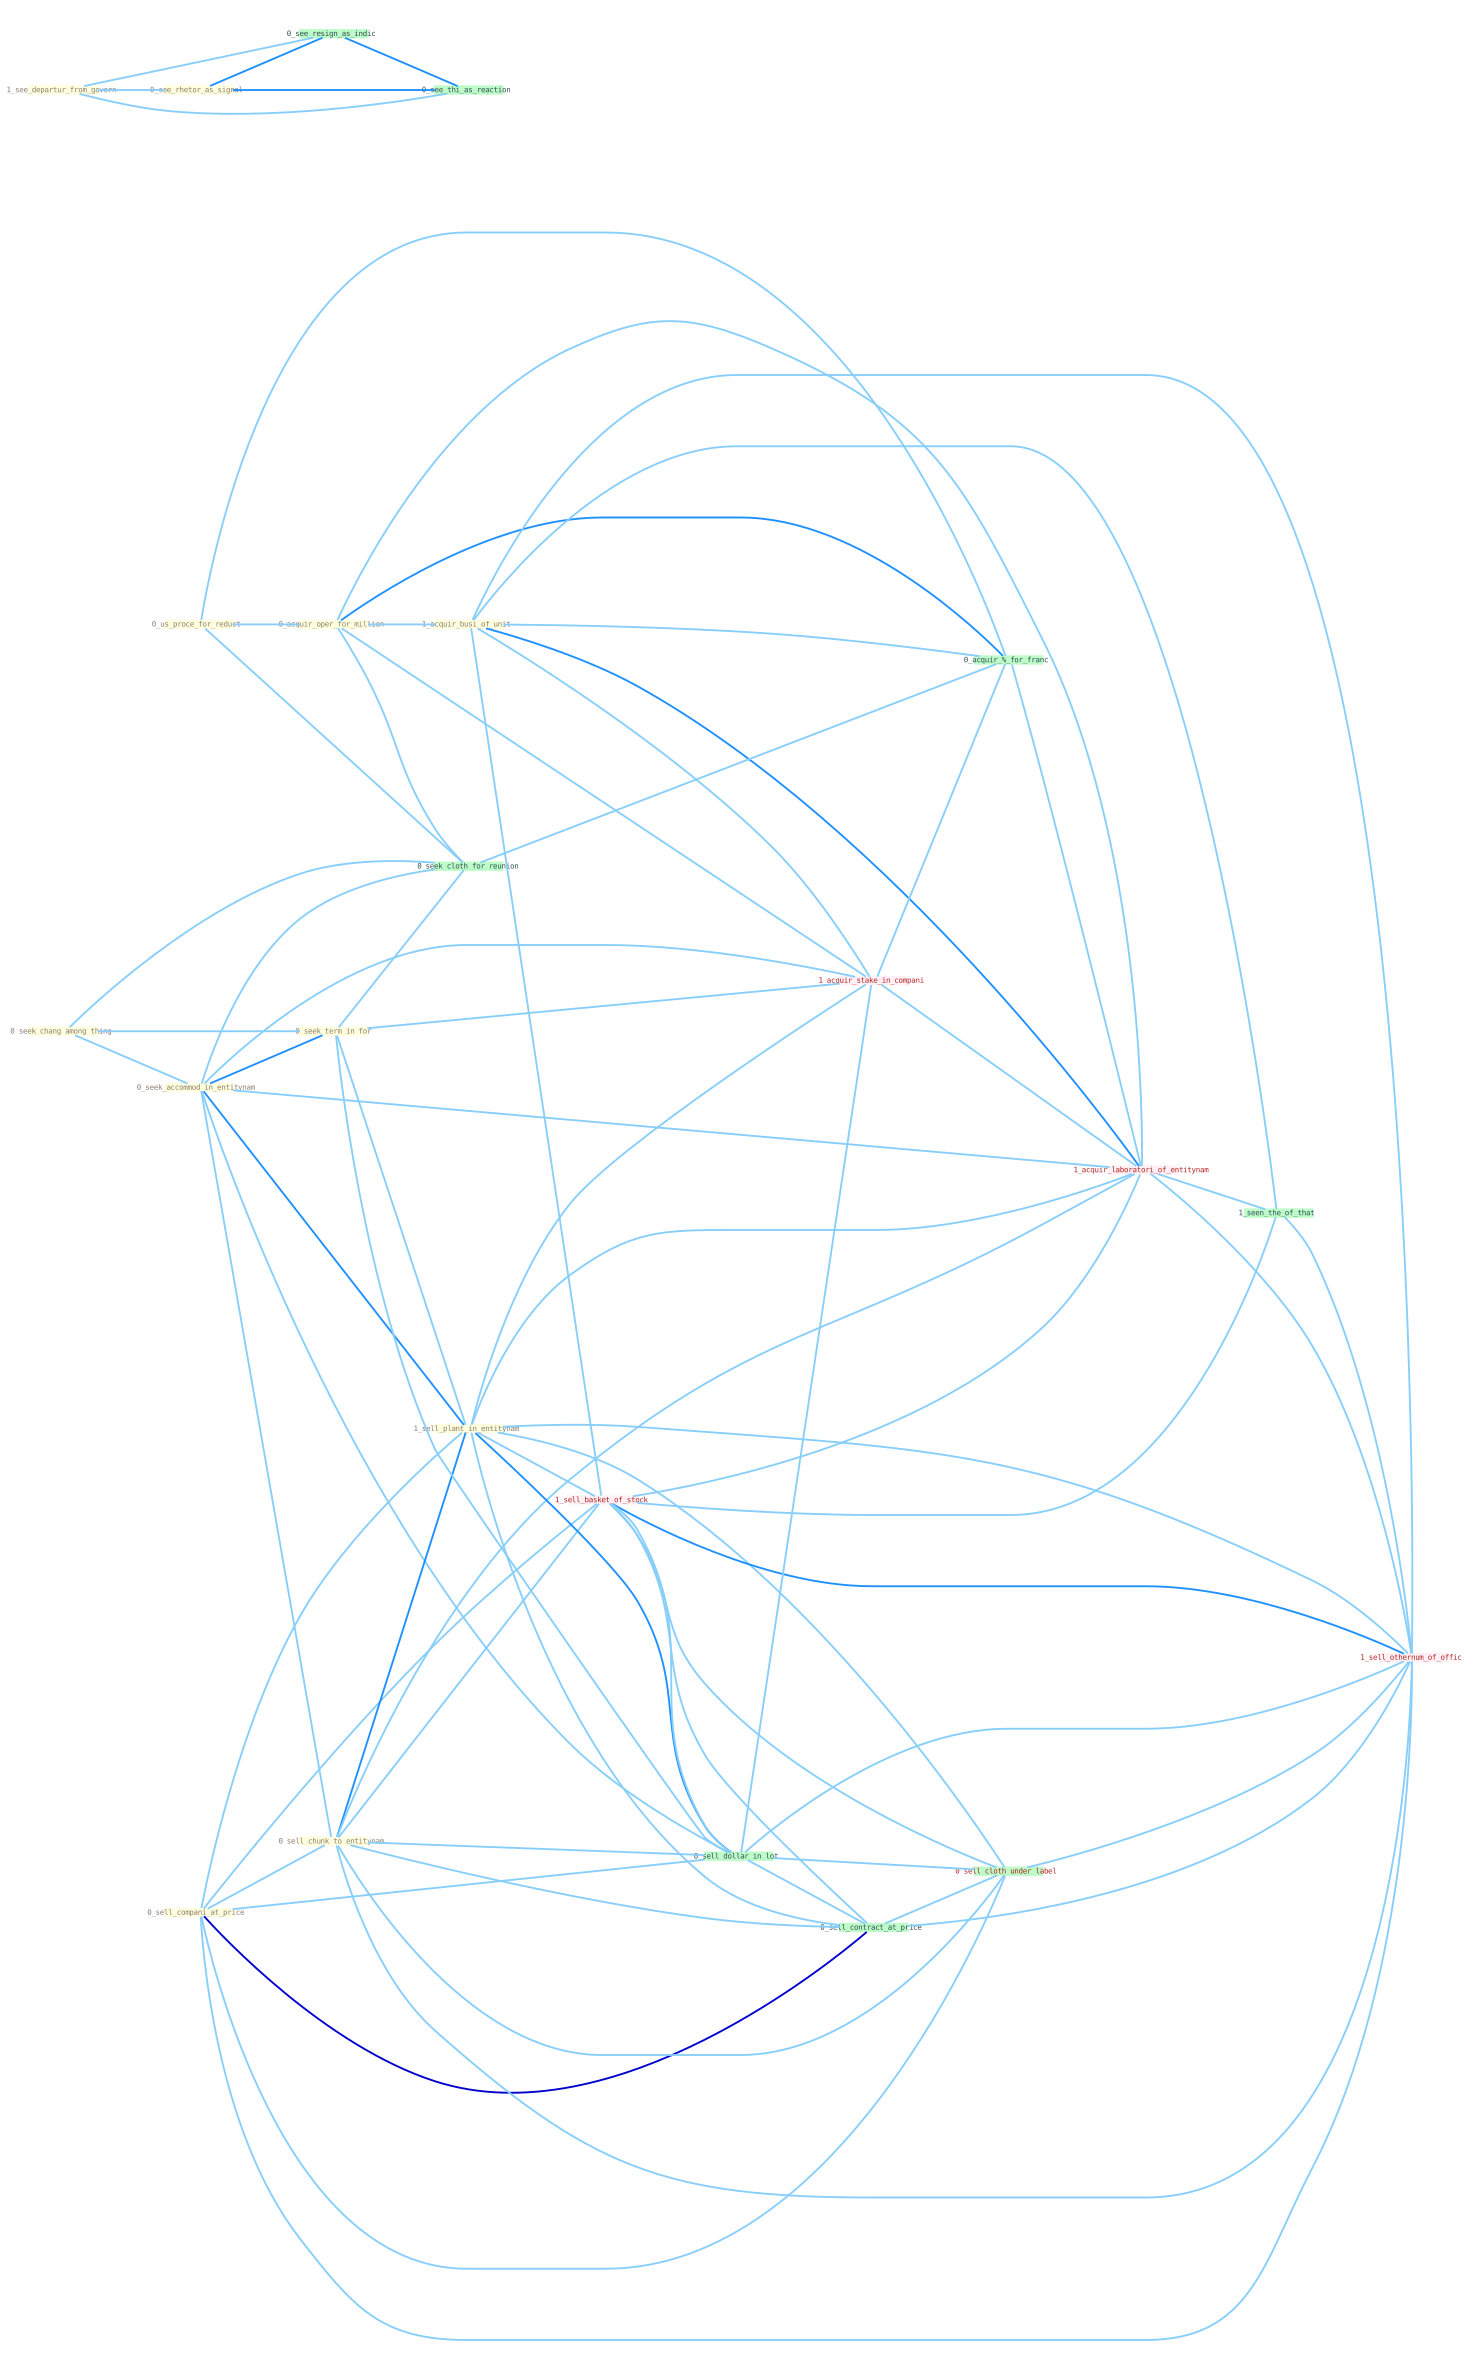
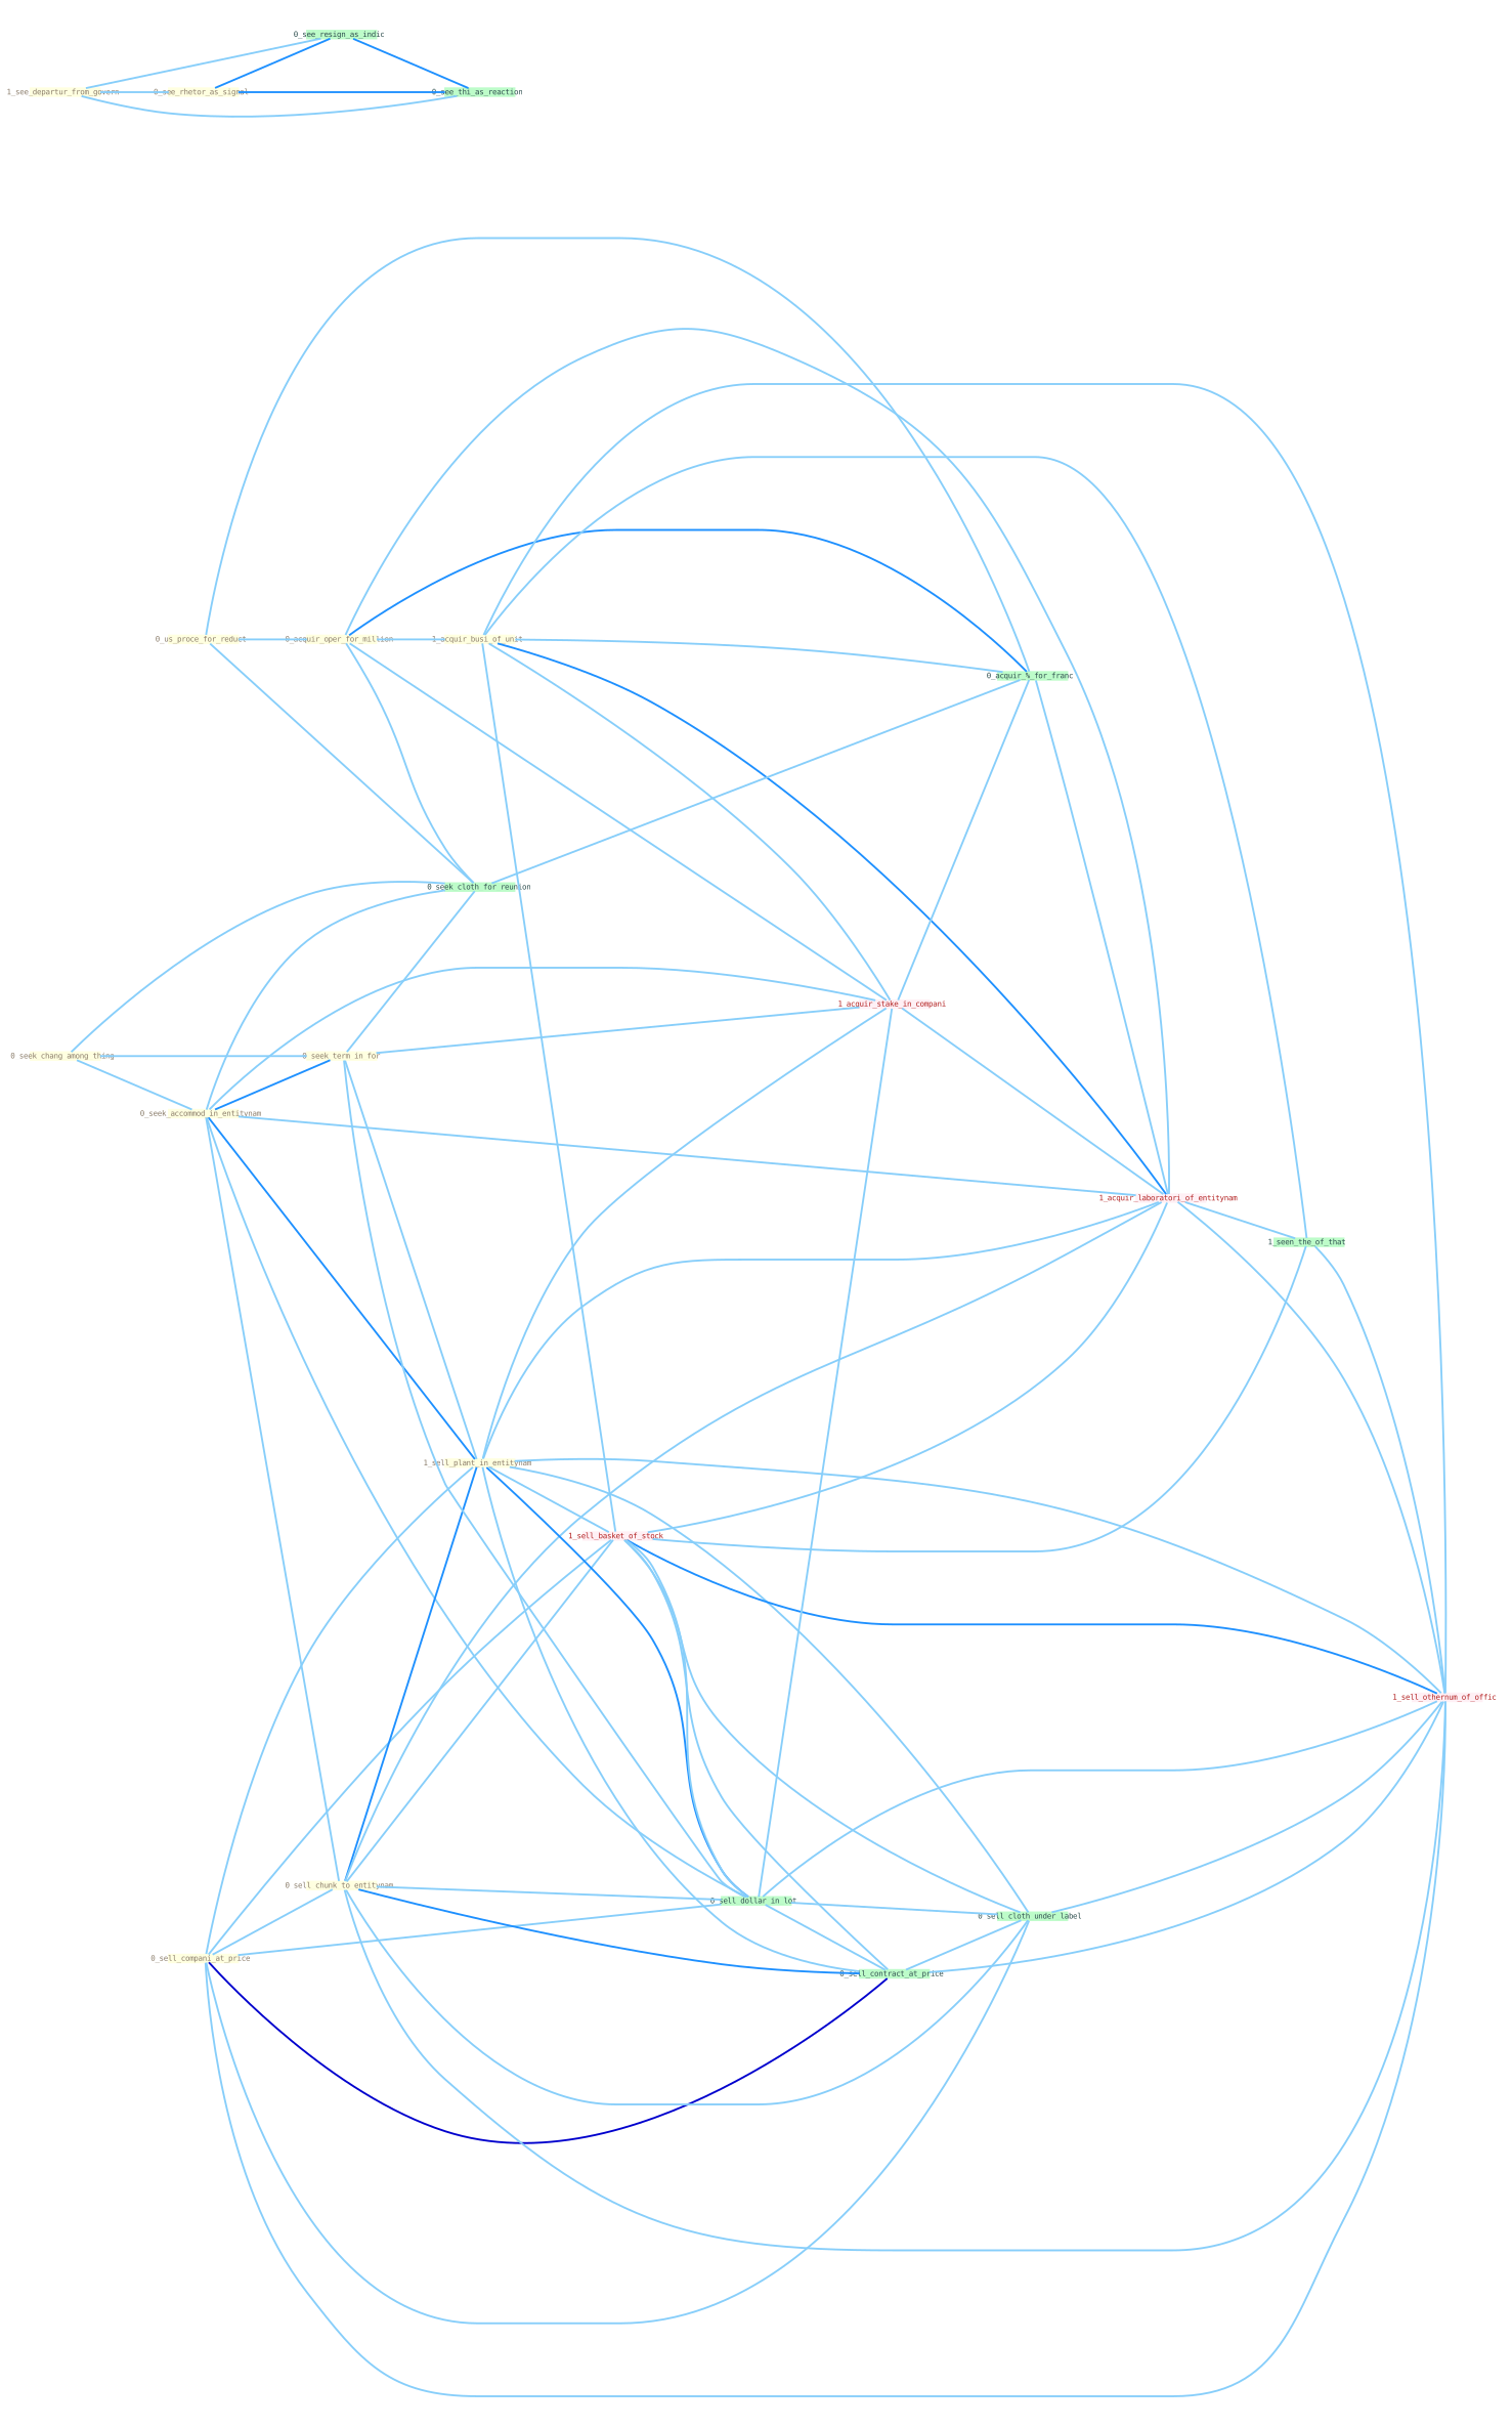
  graph {
    fontname="DejaVu Sans Mono"
    rankdir=LR
    node [color="#ffffe0" fixedsize=true fontcolor="#8b7d6b" fontname="DejaVu Sans Mono" fontsize=4 shape=polygon style=filled]
    edge [color="#87cefa" fontname="DejaVu Sans Mono" w=1]
    "0_us_proce_for_reduct " [height=.06 width=.5]
    "1_see_departur_from_govern " [height=.06 width=.5]
    "0_seek_chang_among_thing " [height=.06 width=.5]
    "0_sell_compani_at_price " [height=.06 width=.5]
    "0_seek_accommod_in_entitynam " [height=.06 width=.5]
    "0_acquir_oper_for_million " [height=.06 width=.5]
    "1_acquir_busi_of_unit " [height=.06 width=.5]
    "0_sell_chunk_to_entitynam " [height=.06 width=.5]
    n9 [height=.06 label="0_seek_term_in_for" width=.5]
    "1_sell_plant_in_entitynam " [height=.06 width=.5]
    "0_see_rhetor_as_signal " [height=.06 width=.5]
    "1_sell_basket_of_stock " [color="#fff0f5" fontcolor="#b22222" height=.06 width=.5]
    "1_acquir_stake_in_compani " [color="#fff0f5" fontcolor="#b22222" height=.06 width=.5]
    "1_acquir_laboratori_of_entitynam " [color="#fff0f5" fontcolor="#b22222" height=.06 width=.5]
    "1_sell_othernum_of_offic " [color="#fff0f5" fontcolor="#b22222" height=.06 width=.5]
    n16 [color="#BDFCC9" fontcolor="#2f4f4f" height=.06 label="0_seek_cloth_for_reunion" width=.5]
    "0_acquir_%_for_franc " [color="#BDFCC9" fontcolor="#2f4f4f" height=.06 width=.5]
    "0_see_resign_as_indic " [color="#BDFCC9" fontcolor="#2f4f4f" height=.06 width=.5]
    "0_see_thi_as_reaction " [color="#BDFCC9" fontcolor="#2f4f4f" height=.06 width=.5]
    "0_sell_dollar_in_lot " [color="#BDFCC9" fontcolor="#2f4f4f" height=.06 width=.5]
    "0_sell_contract_at_price " [color="#BDFCC9" fontcolor="#2f4f4f" height=.06 width=.5]
-   "0_sell_cloth_under_label " [color="#BDFCC9" fontcolor="#b22222" height=.06 width=.5]
+   "0_sell_cloth_under_label " [color="#BDFCC9" fontcolor="#2f4f4f" height=.06 width=.5]
    "1_seen_the_of_that " [color="#BDFCC9" fontcolor="#2f4f4f" height=.06 width=.5]
    subgraph sub_1 {
      "0_us_proce_for_reduct "
      "1_see_departur_from_govern "
      "0_seek_chang_among_thing "
      "0_sell_compani_at_price "
      "0_seek_accommod_in_entitynam "
      "0_acquir_oper_for_million "
      "1_acquir_busi_of_unit "
      "0_sell_chunk_to_entitynam "
      n9
      "1_sell_plant_in_entitynam "
      "0_see_rhetor_as_signal "
    }
    subgraph sub_2 {
      "1_sell_basket_of_stock "
      "1_acquir_stake_in_compani "
      "1_acquir_laboratori_of_entitynam "
      "1_sell_othernum_of_offic "
    }
    "0_us_proce_for_reduct " -- "0_acquir_oper_for_million "
    "0_us_proce_for_reduct " -- n16
    "0_us_proce_for_reduct " -- "0_acquir_%_for_franc "
    "1_see_departur_from_govern " -- "0_see_rhetor_as_signal "
    "1_see_departur_from_govern " -- "0_see_resign_as_indic "
    "1_see_departur_from_govern " -- "0_see_thi_as_reaction "
    "0_seek_chang_among_thing " -- "0_seek_accommod_in_entitynam "
    "0_seek_chang_among_thing " -- n9
    "0_seek_chang_among_thing " -- n16
    "0_sell_compani_at_price " -- "0_sell_chunk_to_entitynam "
    "0_sell_compani_at_price " -- "1_sell_plant_in_entitynam "
    "0_sell_compani_at_price " -- "1_sell_basket_of_stock "
    "0_sell_compani_at_price " -- "1_sell_othernum_of_offic "
    "0_sell_compani_at_price " -- "0_sell_dollar_in_lot "
    "0_sell_compani_at_price " -- "0_sell_contract_at_price " [color="#0000cd" w=3]
    "0_sell_compani_at_price " -- "0_sell_cloth_under_label "
    "0_seek_accommod_in_entitynam " -- "0_sell_chunk_to_entitynam "
    "0_seek_accommod_in_entitynam " -- n9 [color="#1e90ff" w=2]
    "0_seek_accommod_in_entitynam " -- "1_sell_plant_in_entitynam " [color="#1e90ff" w=2]
    "0_seek_accommod_in_entitynam " -- "1_acquir_stake_in_compani "
    "0_seek_accommod_in_entitynam " -- "1_acquir_laboratori_of_entitynam "
    "0_seek_accommod_in_entitynam " -- n16
    "0_seek_accommod_in_entitynam " -- "0_sell_dollar_in_lot "
    "0_acquir_oper_for_million " -- "1_acquir_busi_of_unit "
    "0_acquir_oper_for_million " -- "1_acquir_stake_in_compani "
    "0_acquir_oper_for_million " -- "1_acquir_laboratori_of_entitynam "
    "0_acquir_oper_for_million " -- n16
    "0_acquir_oper_for_million " -- "0_acquir_%_for_franc " [color="#1e90ff" w=2]
    "1_acquir_busi_of_unit " -- "1_sell_basket_of_stock "
    "1_acquir_busi_of_unit " -- "1_acquir_stake_in_compani "
    "1_acquir_busi_of_unit " -- "1_acquir_laboratori_of_entitynam " [color="#1e90ff" w=2]
    "1_acquir_busi_of_unit " -- "1_sell_othernum_of_offic "
    "1_acquir_busi_of_unit " -- "0_acquir_%_for_franc "
    "1_acquir_busi_of_unit " -- "1_seen_the_of_that "
    "0_sell_chunk_to_entitynam " -- "1_sell_plant_in_entitynam " [color="#1e90ff" w=2]
    "0_sell_chunk_to_entitynam " -- "1_sell_basket_of_stock "
    "0_sell_chunk_to_entitynam " -- "1_acquir_laboratori_of_entitynam "
    "0_sell_chunk_to_entitynam " -- "1_sell_othernum_of_offic "
    "0_sell_chunk_to_entitynam " -- "0_sell_dollar_in_lot "
-   "0_sell_chunk_to_entitynam " -- "0_sell_contract_at_price "
+   "0_sell_chunk_to_entitynam " -- "0_sell_contract_at_price " [color="#1e90ff"]
    "0_sell_chunk_to_entitynam " -- "0_sell_cloth_under_label "
    n9 -- "1_sell_plant_in_entitynam "
    n9 -- "1_acquir_stake_in_compani "
    n9 -- n16
    n9 -- "0_sell_dollar_in_lot "
    "1_sell_plant_in_entitynam " -- "1_sell_basket_of_stock "
    "1_sell_plant_in_entitynam " -- "1_acquir_stake_in_compani "
    "1_sell_plant_in_entitynam " -- "1_acquir_laboratori_of_entitynam "
    "1_sell_plant_in_entitynam " -- "1_sell_othernum_of_offic "
    "1_sell_plant_in_entitynam " -- "0_sell_dollar_in_lot " [color="#1e90ff" w=2]
    "1_sell_plant_in_entitynam " -- "0_sell_contract_at_price "
    "1_sell_plant_in_entitynam " -- "0_sell_cloth_under_label "
    "0_see_rhetor_as_signal " -- "0_see_resign_as_indic " [color="#1e90ff" w=2]
    "0_see_rhetor_as_signal " -- "0_see_thi_as_reaction " [color="#1e90ff" w=2]
    "1_sell_basket_of_stock " -- "1_acquir_laboratori_of_entitynam "
    "1_sell_basket_of_stock " -- "1_sell_othernum_of_offic " [color="#1e90ff" w=2]
    "1_sell_basket_of_stock " -- "0_sell_dollar_in_lot "
    "1_sell_basket_of_stock " -- "0_sell_contract_at_price "
    "1_sell_basket_of_stock " -- "0_sell_cloth_under_label "
    "1_sell_basket_of_stock " -- "1_seen_the_of_that "
    "1_acquir_stake_in_compani " -- "1_acquir_laboratori_of_entitynam "
    "1_acquir_stake_in_compani " -- "0_acquir_%_for_franc "
    "1_acquir_laboratori_of_entitynam " -- "1_sell_othernum_of_offic "
    "1_acquir_laboratori_of_entitynam " -- "1_seen_the_of_that "
    n16 -- "0_acquir_%_for_franc "
    "0_acquir_%_for_franc " -- "1_acquir_laboratori_of_entitynam "
    "0_see_resign_as_indic " -- "0_see_thi_as_reaction " [color="#1e90ff" w=2]
    "0_sell_dollar_in_lot " -- "1_acquir_stake_in_compani "
    "0_sell_dollar_in_lot " -- "1_sell_othernum_of_offic "
    "0_sell_dollar_in_lot " -- "0_sell_contract_at_price "
    "0_sell_dollar_in_lot " -- "0_sell_cloth_under_label "
    "0_sell_contract_at_price " -- "1_sell_othernum_of_offic "
    "0_sell_contract_at_price " -- "0_sell_cloth_under_label "
    "0_sell_cloth_under_label " -- "1_sell_othernum_of_offic "
    "1_seen_the_of_that " -- "1_sell_othernum_of_offic "
  }
